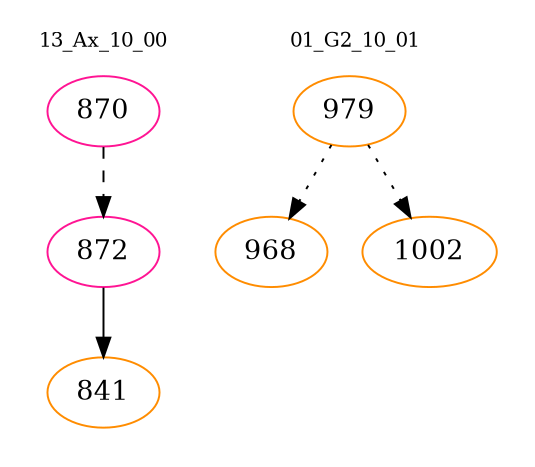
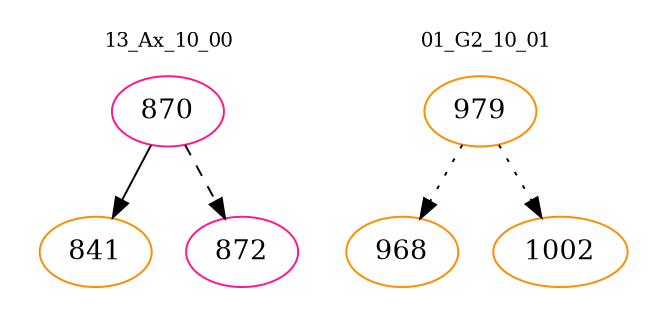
  digraph {
    node [color=darkorange]
    edge [color=black style=dotted]
    n1 [color=deeppink label=870]
    n2 [label=841]
    n3 [color=deeppink label=872]
    n4 [label=979]
    n5 [label=968]
    n6 [label=1002]
    subgraph cluster_1 {
      color=white
      fontsize=10
      label="13_Ax_10_00"
      n1
      n2
      n3
    }
    subgraph cluster_2 {
      color=white
      fontsize=10
      label="01_G2_10_01"
      n4
      n5
      n6
    }
-   n3 -> n2 [style=solid]
+   n1 -> n2 [style=solid]
    n1 -> n3 [style=dashed]
    n4 -> n5
    n4 -> n6
  }
